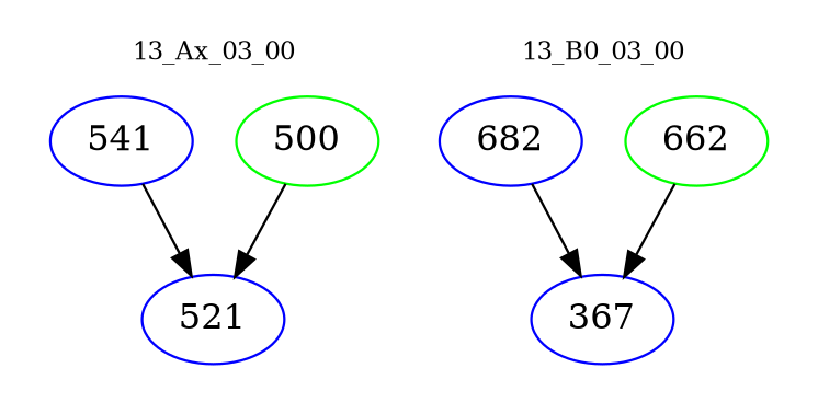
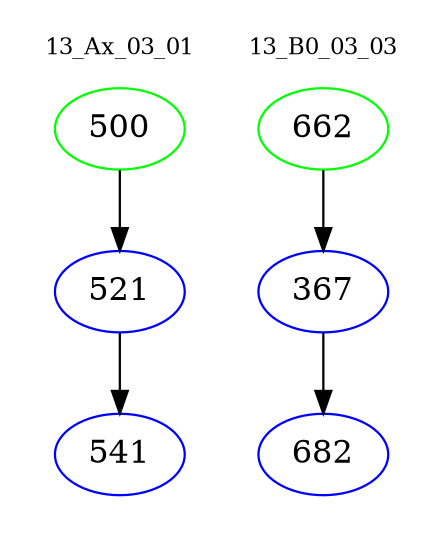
  digraph {
    node [color=blue]
    edge [color=black]
    n1 [color=green label=500]
    n2 [label=521]
    n3 [label=541]
    n4 [color=green label=662]
    n5 [label=367]
    n6 [label=682]
    subgraph cluster_1 {
      color=white
      fontsize=10
-     label="13_Ax_03_00"
+     label="13_Ax_03_01"
      n1
      n2
      n3
    }
    subgraph cluster_2 {
      color=white
      fontsize=10
-     label="13_B0_03_00"
+     label="13_B0_03_03"
      n4
      n5
      n6
    }
    n1 -> n2
-   n3 -> n2
+   n2 -> n3
    n4 -> n5
-   n6 -> n5
+   n5 -> n6
  }
